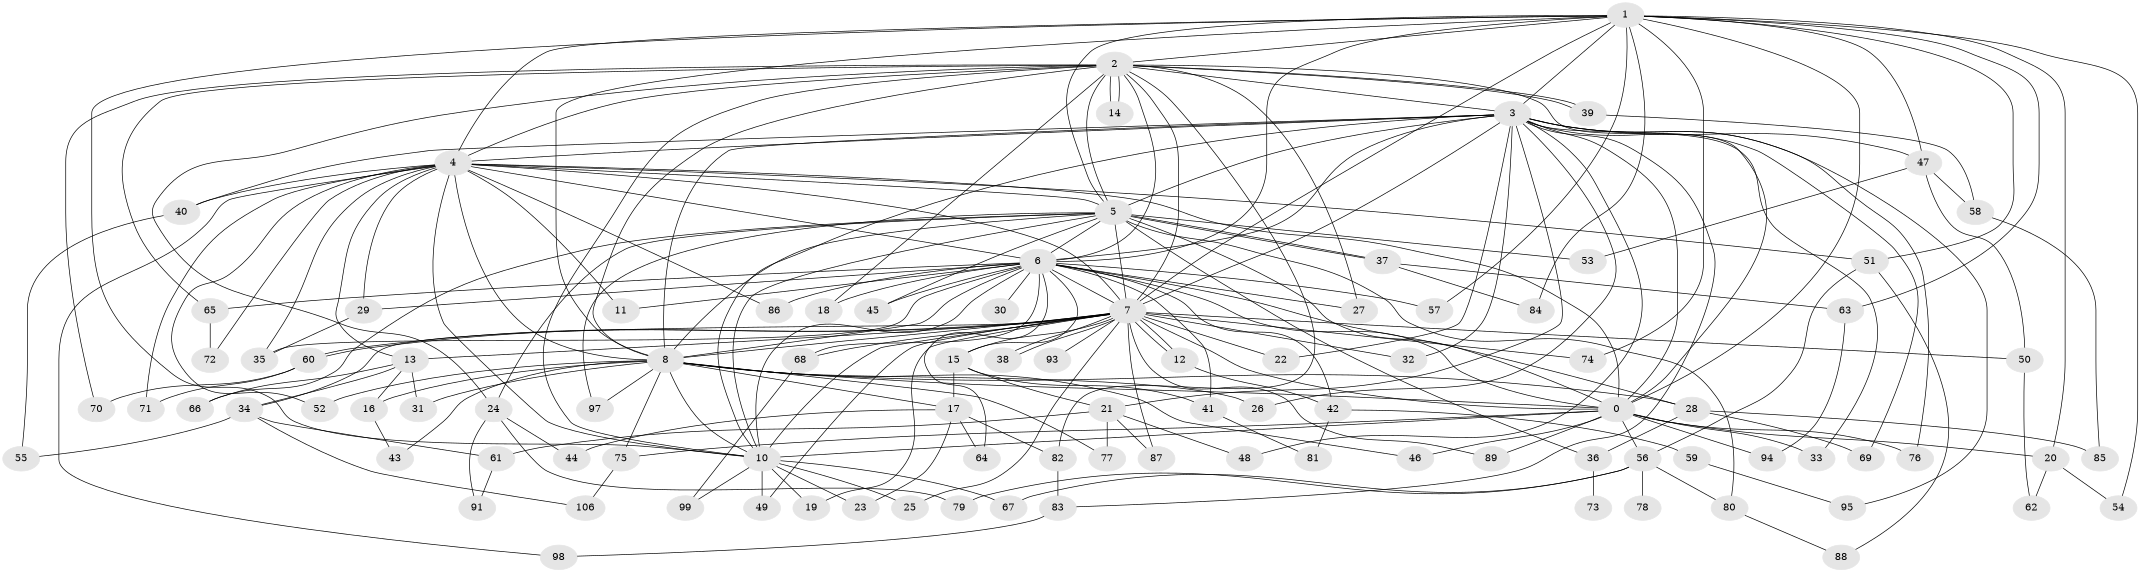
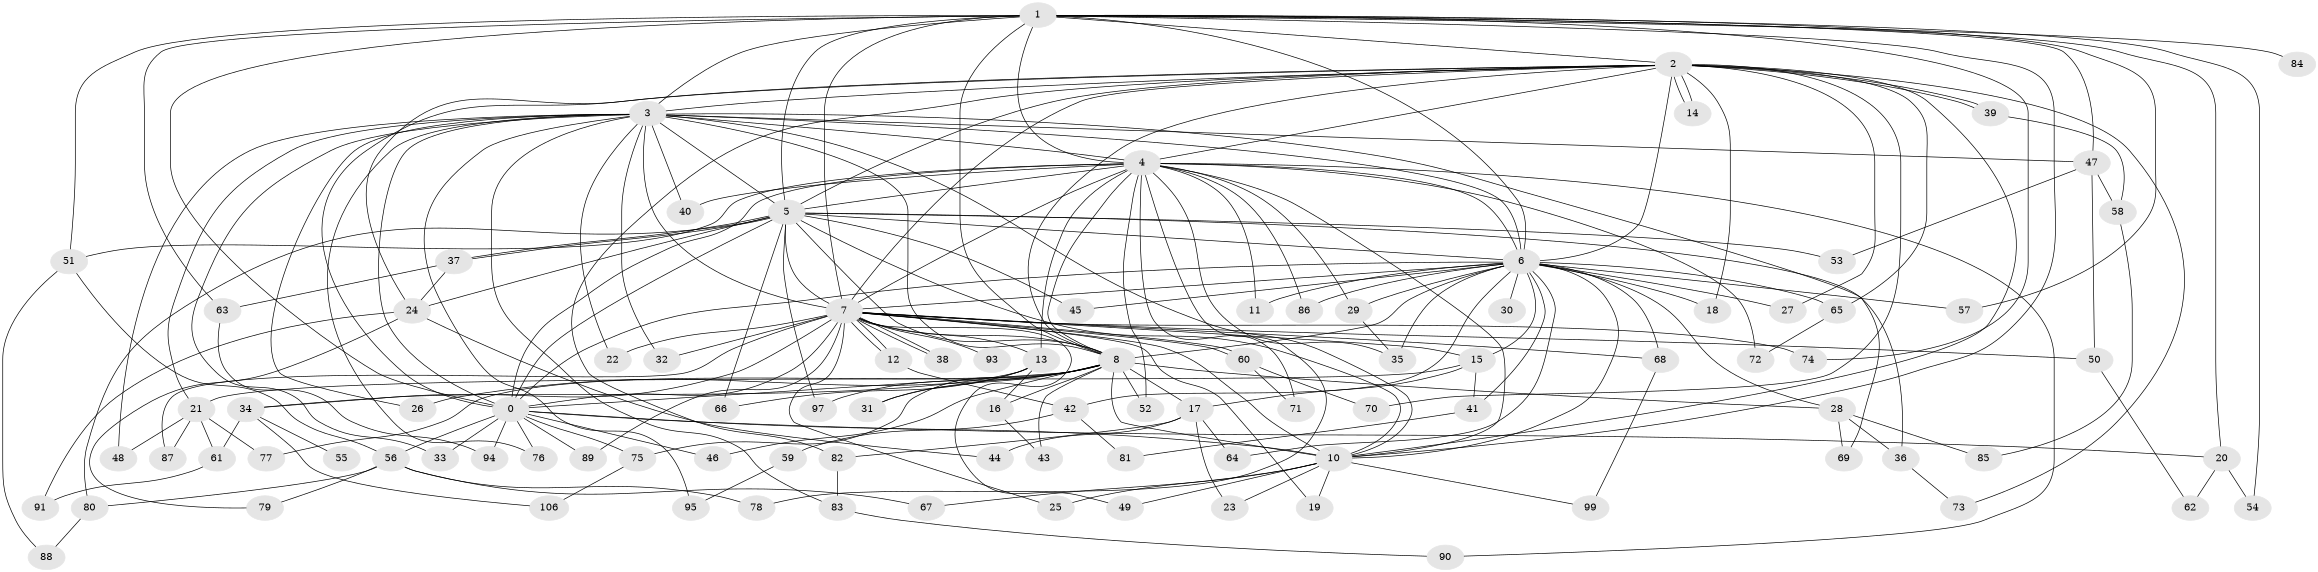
  graph {
    node [color=gray90 style=filled]
    1
    2
    3
    4
    5
    6
    7
    8
    n9 [label=0]
    10
    20
    47
    51
    54
    57
    63
    74
    84
    14
    18
    24
    27
    39
    65
    70
    73
    82
    21
    22
    26
    32
    33
    40
    48
    69
    76
    83
    95
    11
    13
    29
    52
    71
    72
    78
    86
-   98
+   98 [label=90]
    35
    36
    37
    45
    53
    66
    80
    97
    30
    15
    28
    41
    42
    64
    68
    12
    19
    25
    34
    38
    49
    50
    60
    87
    89
    93
    16
    17
    31
    43
    46
    75
    77
    56
    94
    23
    67
    99
    62
    58
    88
    44
    79
    91
    61
    55
    85
    81
    59
    n97 [label=106]
    1 -- 2
    1 -- 3
    1 -- 4
    1 -- 5
    1 -- 6
    1 -- 7
    1 -- 8
    1 -- n9
    1 -- 10
    1 -- 20
    1 -- 47
    1 -- 51
    1 -- 54
    1 -- 57
    1 -- 63
    1 -- 74
    1 -- 84
    2 -- 3
    2 -- 4
    2 -- 5
    2 -- 6
    2 -- 7
    2 -- 8
    2 -- n9
    2 -- 10
    2 -- 14
    2 -- 14
    2 -- 18
    2 -- 24
    2 -- 27
    2 -- 39
    2 -- 39
    2 -- 65
    2 -- 70
+   2 -- 73
    2 -- 82
    3 -- 4
    3 -- 5
    3 -- 6
    3 -- 7
    3 -- 8
    3 -- n9
    3 -- 10
    3 -- 47
    3 -- 21
    3 -- 22
    3 -- 26
    3 -- 32
    3 -- 33
    3 -- 40
    3 -- 48
    3 -- 69
    3 -- 76
    3 -- 83
    3 -- 95
    4 -- 5
    4 -- 6
    4 -- 7
    4 -- 8
    4 -- n9
    4 -- 10
    4 -- 51
    4 -- 40
    4 -- 11
    4 -- 13
    4 -- 29
    4 -- 52
    4 -- 71
    4 -- 72
+   4 -- 78
    4 -- 86
    4 -- 98
    4 -- 35
    5 -- 6
    5 -- 7
    5 -- 8
    5 -- n9
    5 -- 10
    5 -- 24
    5 -- 36
    5 -- 37
    5 -- 37
    5 -- 45
    5 -- 53
    5 -- 66
    5 -- 80
    5 -- 97
    6 -- 7
    6 -- 8
    6 -- n9
    6 -- 10
    6 -- 57
    6 -- 18
    6 -- 27
    6 -- 65
    6 -- 11
    6 -- 29
    6 -- 86
    6 -- 35
    6 -- 45
    6 -- 30
    6 -- 15
    6 -- 28
    6 -- 41
    6 -- 42
    6 -- 64
    6 -- 68
    7 -- 8
    7 -- n9
    7 -- 10
    7 -- 74
    7 -- 22
    7 -- 32
    7 -- 13
    7 -- 15
    7 -- 68
    7 -- 12
    7 -- 12
    7 -- 19
    7 -- 25
    7 -- 34
    7 -- 38
    7 -- 38
    7 -- 49
    7 -- 50
    7 -- 60
    7 -- 60
    7 -- 87
    7 -- 89
    7 -- 93
    8 -- n9
    8 -- 10
    8 -- 26
    8 -- 52
    8 -- 97
    8 -- 28
    8 -- 16
    8 -- 17
    8 -- 31
    8 -- 43
    8 -- 46
    8 -- 75
    8 -- 77
    n9 -- 10
    n9 -- 20
    n9 -- 33
    n9 -- 76
    n9 -- 89
    n9 -- 46
    n9 -- 75
    n9 -- 56
    n9 -- 94
    10 -- 19
    10 -- 25
    10 -- 49
    10 -- 23
    10 -- 67
    10 -- 99
    20 -- 54
    20 -- 62
    47 -- 53
    47 -- 50
    47 -- 58
    51 -- 56
    51 -- 88
    63 -- 94
    24 -- 44
    24 -- 79
    24 -- 91
    39 -- 58
    65 -- 72
    82 -- 83
    21 -- 48
    21 -- 87
    21 -- 77
    21 -- 61
-   40 -- 55
    83 -- 98
    13 -- 66
    13 -- 34
    13 -- 16
    13 -- 31
    29 -- 35
    36 -- 73
    37 -- 63
-   37 -- 84
+   37 -- 24
    80 -- 88
    15 -- 21
    15 -- 41
    15 -- 17
    28 -- 69
    28 -- 36
    28 -- 85
    41 -- 81
    42 -- 81
    42 -- 59
    68 -- 99
    12 -- 42
    34 -- 61
    34 -- 55
    34 -- n97
    50 -- 62
    60 -- 70
    60 -- 71
    16 -- 43
    17 -- 82
    17 -- 64
    17 -- 23
    17 -- 44
    75 -- n97
    56 -- 78
    56 -- 80
    56 -- 67
    56 -- 79
    58 -- 85
    61 -- 91
    59 -- 95
  }
